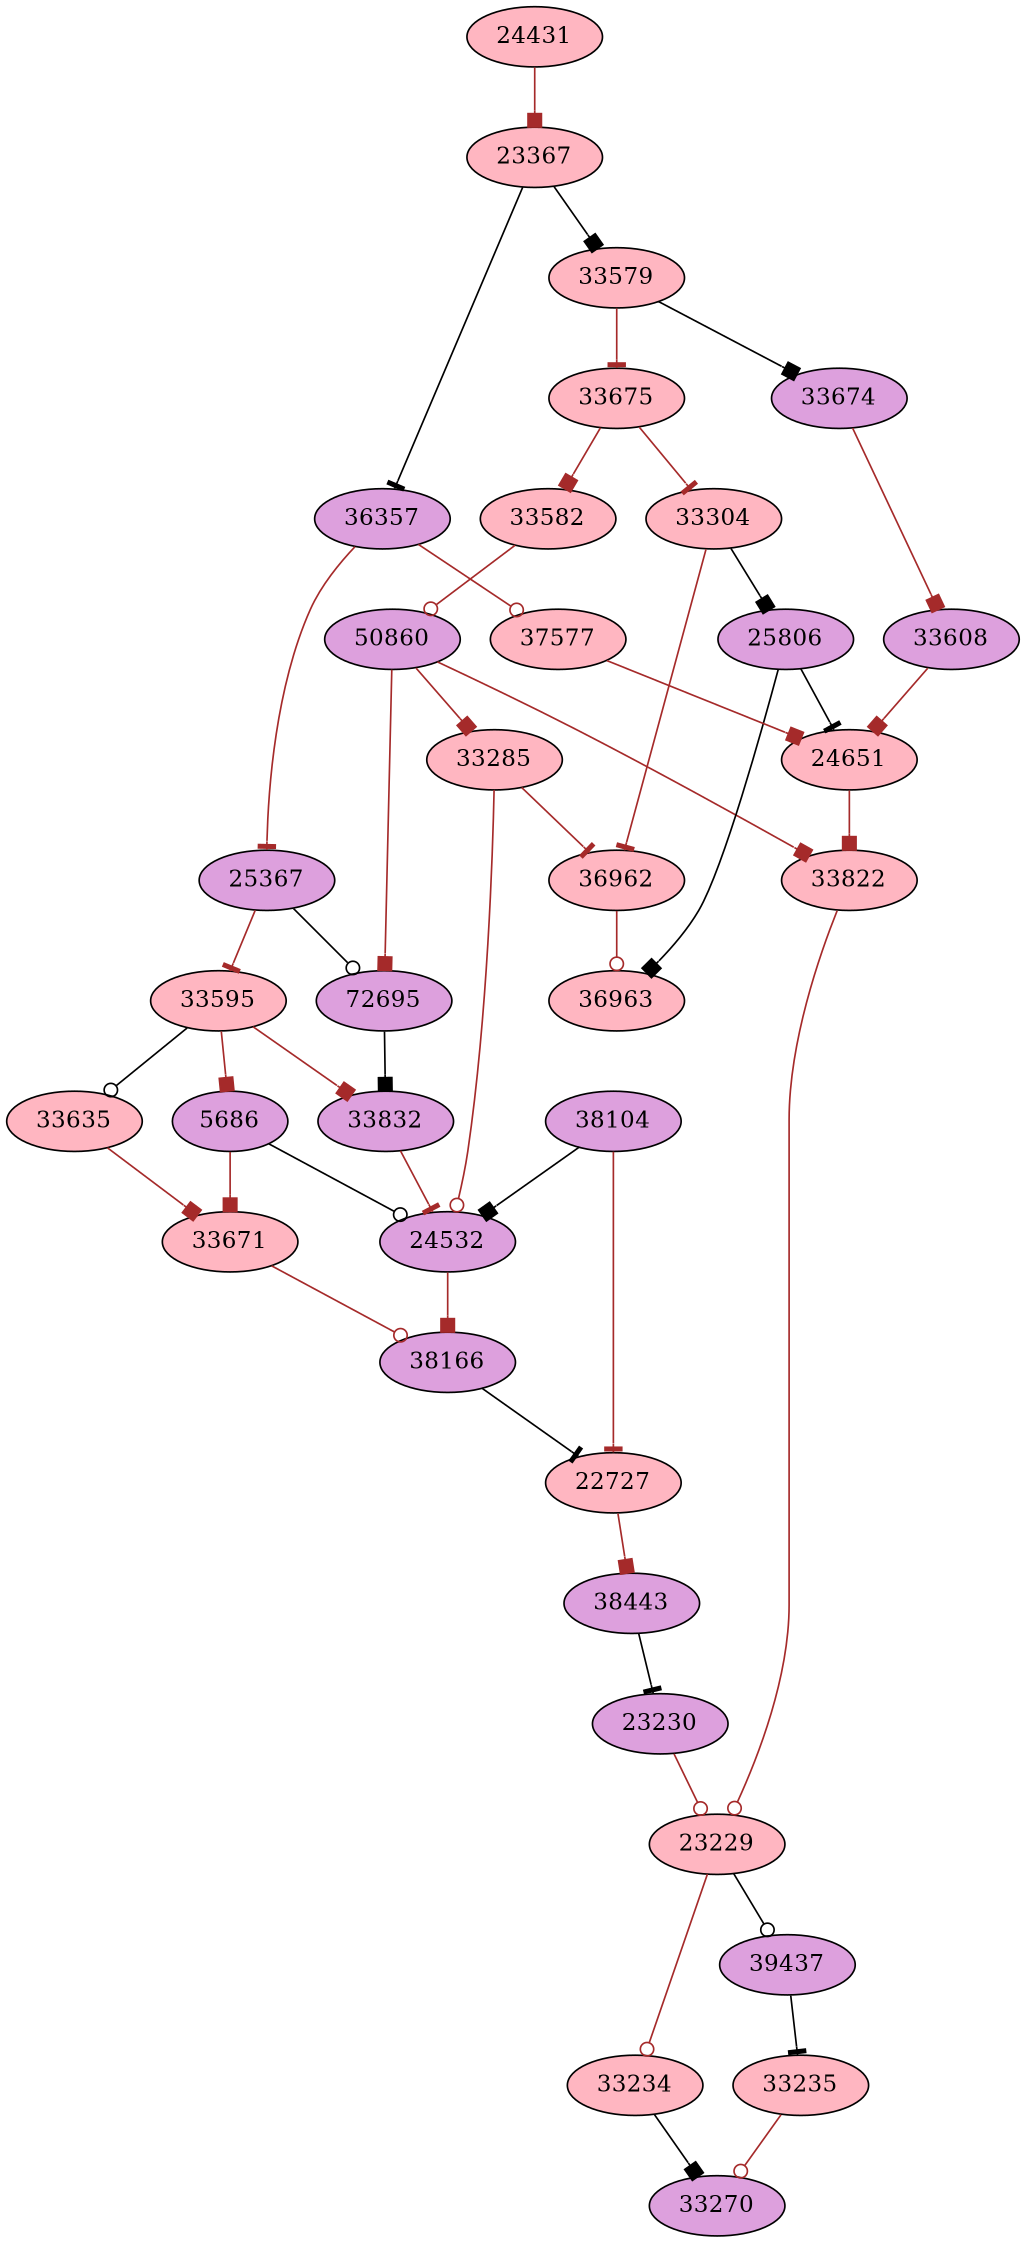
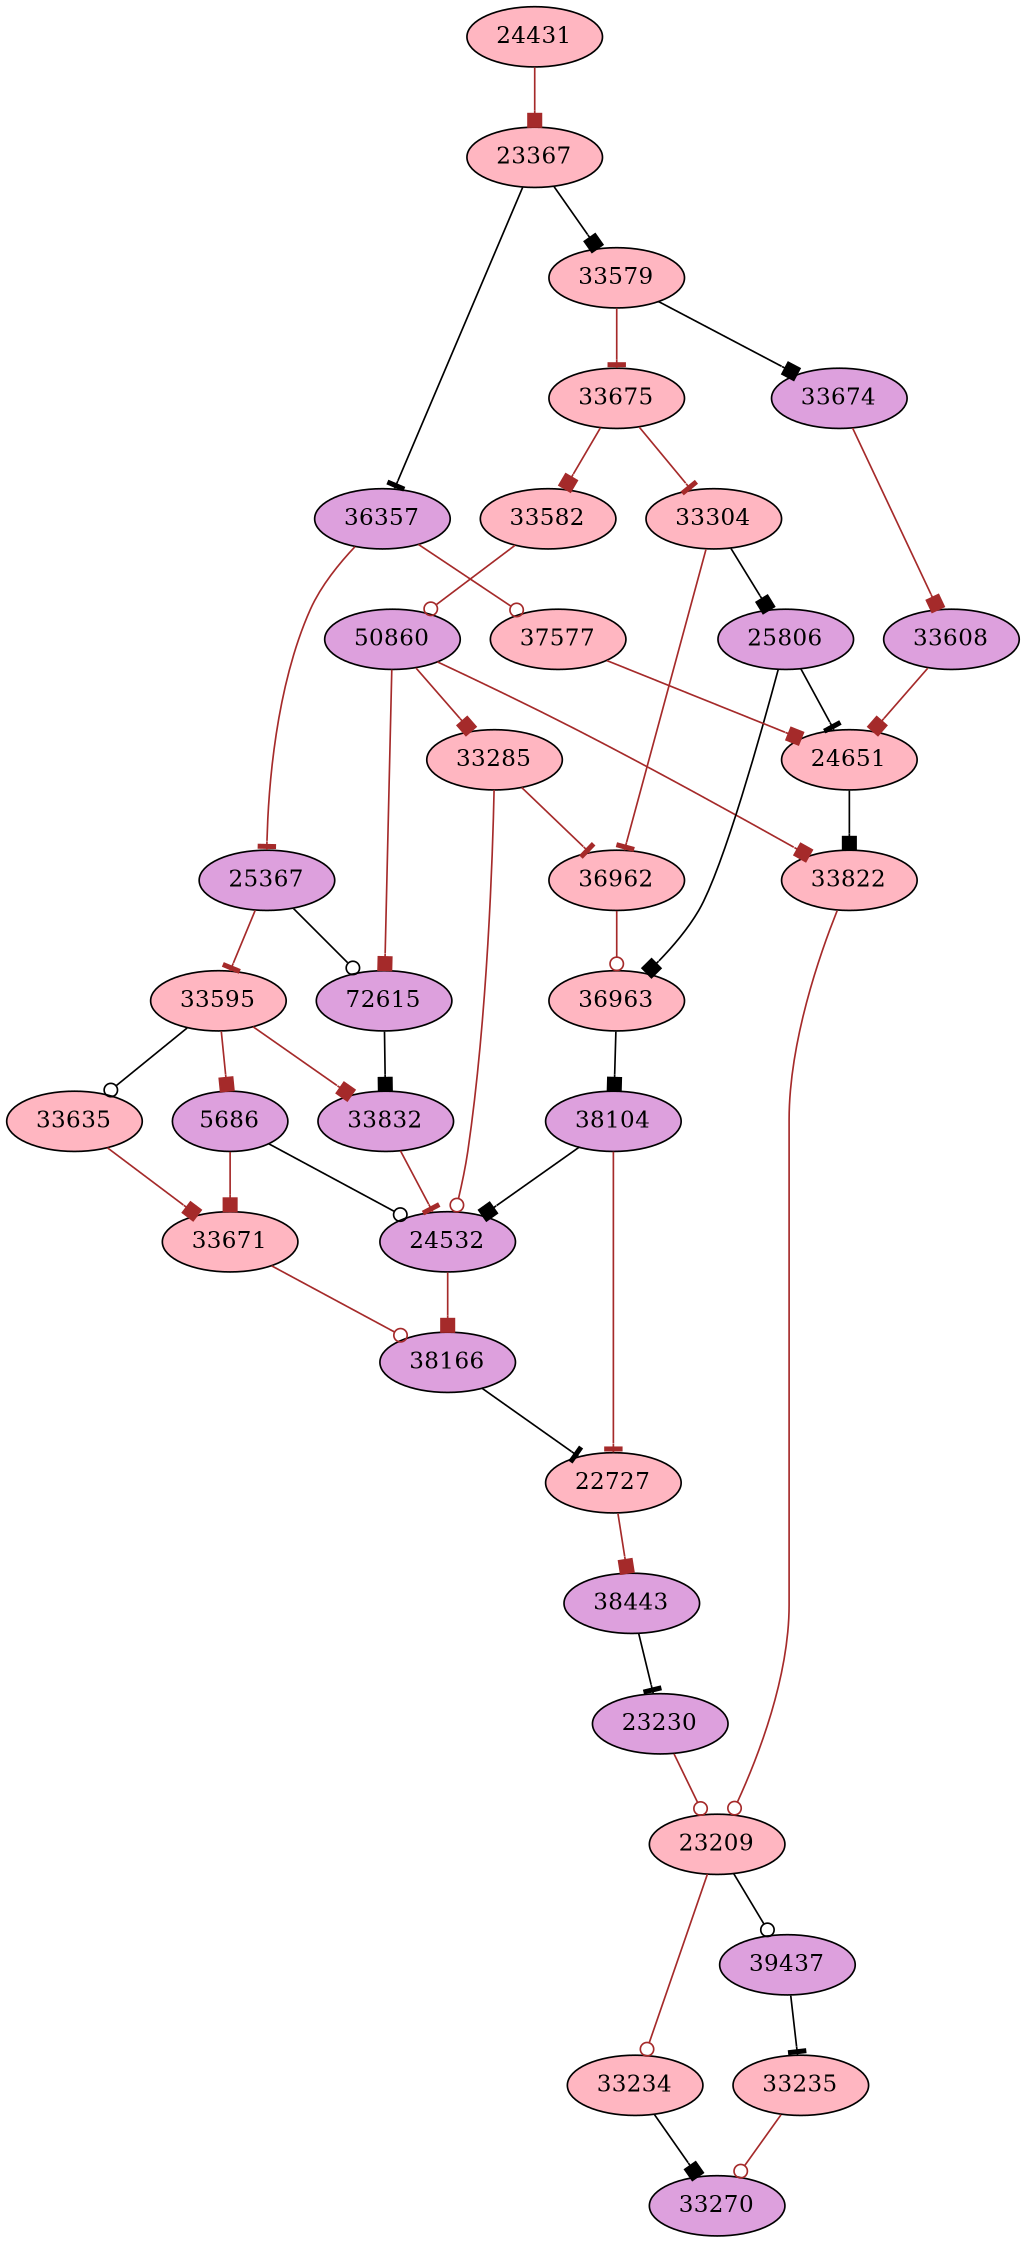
  strict digraph {
    node [fillcolor=lightpink style=filled]
    edge [arrowhead=box color=brown]
    n1 [fillcolor=plum label=33270]
    n2 [label=33235]
    n3 [label=33234]
    n4 [fillcolor=plum label=39437]
-   n5 [label=23229]
+   n5 [label=23209]
    n6 [fillcolor=plum label=23230]
    n7 [label=33822]
    n8 [fillcolor=plum label=38443]
    n9 [label=24651]
    n10 [fillcolor=plum label=50860]
    n11 [label=33285]
-   n12 [fillcolor=plum label=72695]
+   n12 [fillcolor=plum label=72615]
    n13 [label=36962]
    n14 [fillcolor=plum label=24532]
    n15 [fillcolor=plum label=33832]
    n16 [label=22727]
    n17 [fillcolor=plum label=25806]
    n18 [label=36963]
    n19 [fillcolor=plum label=38104]
    n20 [fillcolor=plum label=33608]
    n21 [label=37577]
    n22 [label=33582]
    n23 [fillcolor=plum label=38166]
    n24 [label=33304]
    n25 [fillcolor=plum label=33674]
    n26 [fillcolor=plum label=36357]
    n27 [fillcolor=plum label=25367]
    n28 [label=33595]
    n29 [label=33675]
    n30 [label=33671]
    n31 [label=33579]
    n32 [label=23367]
    n33 [fillcolor=plum label=5686]
    n34 [label=33635]
    n35 [label=24431]
    n2 -> n1 [arrowhead=odot]
    n3 -> n1 [color=black]
    n4 -> n2 [arrowhead=tee color=black]
    n5 -> n3 [arrowhead=odot]
    n5 -> n4 [arrowhead=odot color=black]
    n6 -> n5 [arrowhead=odot]
    n7 -> n5 [arrowhead=odot]
    n8 -> n6 [arrowhead=tee color=black]
-   n9 -> n7
+   n9 -> n7 [color=black]
    n10 -> n7
    n10 -> n11
    n10 -> n12
    n11 -> n13 [arrowhead=tee]
    n11 -> n14 [arrowhead=odot]
    n12 -> n15 [color=black]
    n13 -> n18 [arrowhead=odot]
    n14 -> n23
    n15 -> n14 [arrowhead=tee]
    n16 -> n8
    n17 -> n9 [arrowhead=tee color=black]
    n17 -> n18 [color=black]
+   n18 -> n19 [color=black]
    n19 -> n14 [color=black]
    n19 -> n16 [arrowhead=tee]
    n20 -> n9
    n21 -> n9
    n22 -> n10 [arrowhead=odot]
    n23 -> n16 [arrowhead=tee color=black]
    n24 -> n13 [arrowhead=tee]
    n24 -> n17 [color=black]
    n25 -> n20
    n26 -> n21 [arrowhead=odot]
    n26 -> n27 [arrowhead=tee]
    n27 -> n12 [arrowhead=odot color=black]
    n27 -> n28 [arrowhead=tee]
    n28 -> n15
    n28 -> n33
    n28 -> n34 [arrowhead=odot color=black]
    n29 -> n22
    n29 -> n24 [arrowhead=tee]
    n30 -> n23 [arrowhead=odot]
    n31 -> n25 [color=black]
    n31 -> n29 [arrowhead=tee]
    n32 -> n26 [arrowhead=tee color=black]
    n32 -> n31 [color=black]
    n33 -> n14 [arrowhead=odot color=black]
    n33 -> n30
    n34 -> n30
    n35 -> n32
  }
